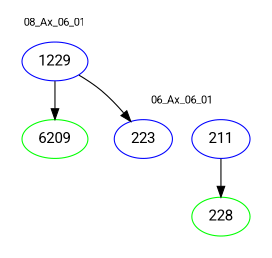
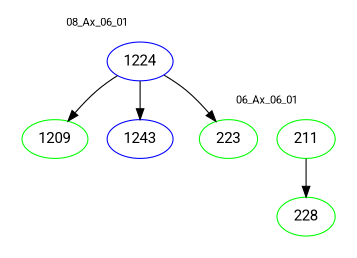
  digraph {
    fontname=Roboto
    node [color=blue fontname=Roboto]
    edge [color=black fontname=Roboto]
-   n1 [label=1229]
-   n2 [color=green label=6209]
-   n4 [label=211]
+   n1 [label=1224]
+   n2 [color=green label=1209]
+   n3 [label=1243]
+   n4 [color=green label=211]
    n5 [color=green label=228]
-   n6 [label=223]
+   n6 [color=green label=223]
    subgraph cluster_1 {
      color=white
      fontsize=10
      label="08_Ax_06_01"
      n1
      n2
+     n3
    }
    subgraph cluster_2 {
      color=white
      fontsize=10
      label="06_Ax_06_01"
      n4
      n5
      n6
    }
    n1 -> n2
+   n1 -> n3
    n1 -> n6
    n4 -> n5
  }
